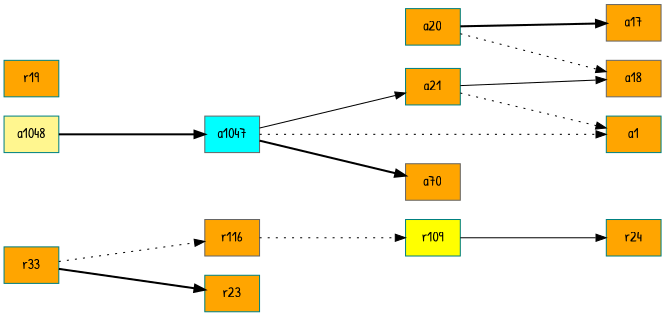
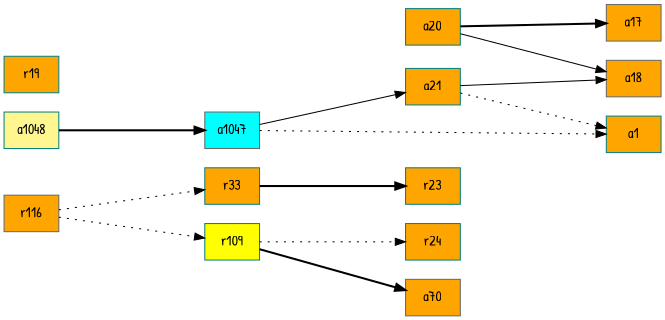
  digraph {
    fontname="Patrick Hand"
    rankdir=LR
    ranksep=2.0
    node [color=teal fillcolor=orange fontname="Patrick Hand" shape=record style=filled]
    edge [fontname="Patrick Hand" style=dotted]
    n1 [color=gray40 label="{r116}"]
    n2 [label="{r33}"]
    n3 [fillcolor=yellow label="{r109}"]
    n4 [label="{r23}"]
    n5 [label="{r24}"]
    n6 [label="{a1}"]
    n7 [color=gray40 fillcolor=cyan label="{a1047}"]
    n8 [color=gray40 label="{a70}"]
    n9 [label="{a21}"]
    n10 [color=gray40 label="{a18}"]
    n11 [label="{a20}"]
    n12 [color=gray40 label="{a17}"]
    n13 [label="{r19}"]
    n14 [fillcolor=khaki1 label="{a1048}"]
-   n2 -> n1
+   n1 -> n2
    n1 -> n3
    n2 -> n4 [style=bold]
-   n3 -> n5 [style=solid]
+   n3 -> n5
    n7 -> n6
-   n7 -> n8 [style=bold]
+   n3 -> n8 [style=bold]
    n7 -> n9 [style=solid]
    n9 -> n6
    n9 -> n10 [style=solid]
-   n11 -> n10
+   n11 -> n10 [style=solid]
    n11 -> n12 [style=bold]
    n14 -> n7 [style=bold]
  }
